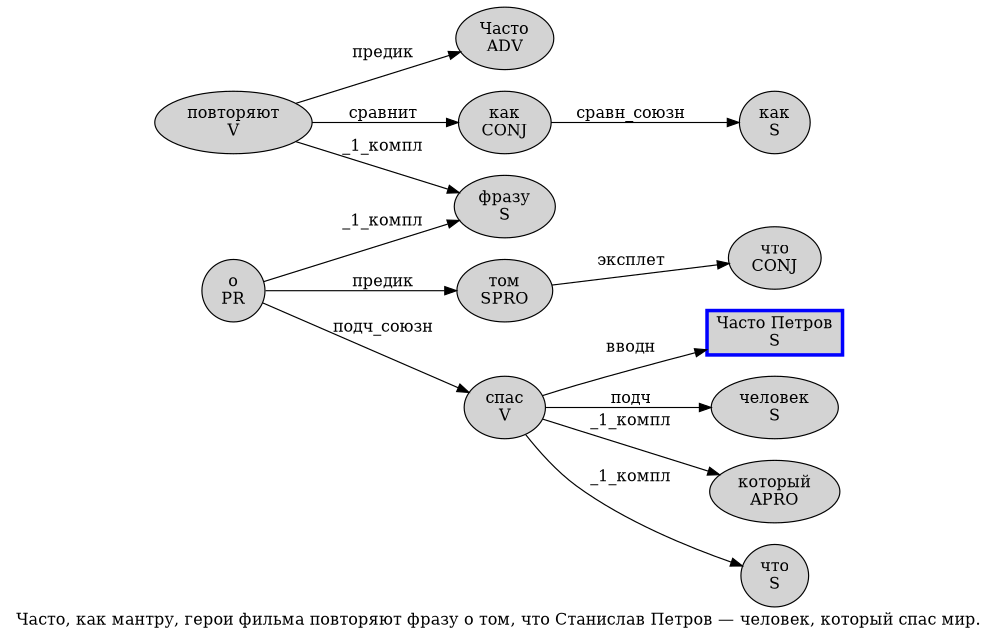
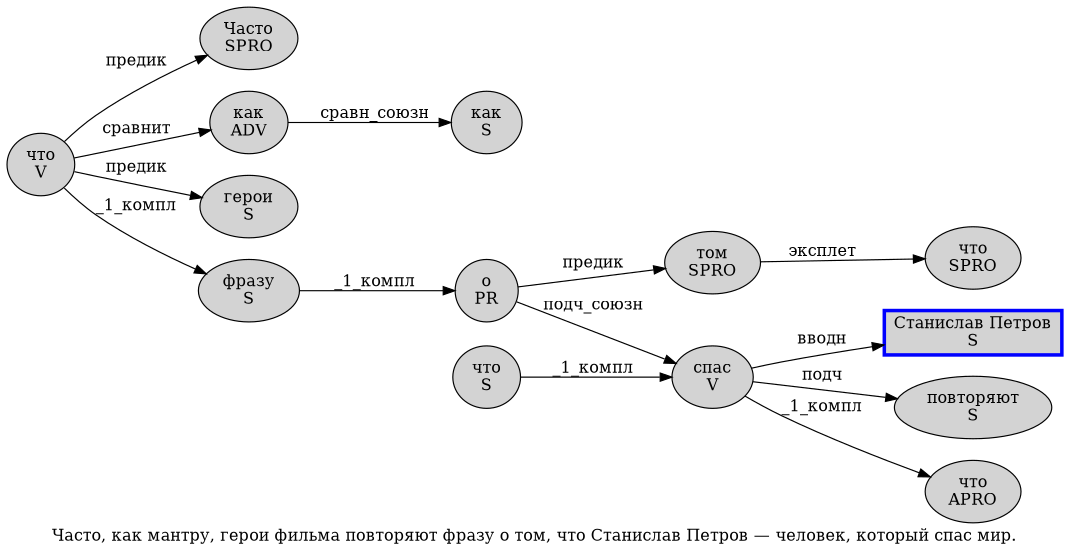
  digraph {
    label="Часто, как мантру, герои фильма повторяют фразу о том, что Станислав Петров — человек, который спас мир."
    rankdir=LR
    node [fillcolor=lightgray penwidth=1 shape=ellipse style=filled]
-   n1 [label="Часто\nADV"]
-   n2 [label="как\nCONJ"]
+   n1 [label="Часто\nSPRO"]
+   n2 [label="как\nADV"]
    n3 [label="как\nS"]
-   n5 [label="повторяют\nV"]
+   n4 [label="герои\nS"]
+   n5 [label="что\nV"]
    n6 [label="фразу\nS"]
    n7 [label="о\nPR"]
    n8 [label="том\nSPRO"]
    n9 [label="спас\nV"]
-   n10 [label="что\nCONJ"]
-   n11 [color=blue label="Часто Петров\nS" penwidth=3 shape=box]
-   n12 [label="человек\nS"]
-   n13 [label="который\nAPRO"]
+   n10 [label="что\nSPRO"]
+   n11 [color=blue label="Станислав Петров\nS" penwidth=3 shape=box]
+   n12 [label="повторяют\nS"]
+   n13 [label="что\nAPRO"]
    n14 [label="что\nS"]
    n2 -> n3 [label="сравн_союзн"]
    n5 -> n1 [label="предик"]
    n5 -> n2 [label="сравнит"]
+   n5 -> n4 [label="предик"]
    n5 -> n6 [label="_1_компл"]
-   n7 -> n6 [label="_1_компл"]
+   n6 -> n7 [label="_1_компл"]
    n7 -> n8 [label="предик"]
    n7 -> n9 [label="подч_союзн"]
    n8 -> n10 [label="эксплет"]
    n9 -> n11 [label="вводн"]
    n9 -> n12 [label="подч"]
    n9 -> n13 [label="_1_компл"]
-   n9 -> n14 [label="_1_компл"]
+   n14 -> n9 [label="_1_компл"]
  }
